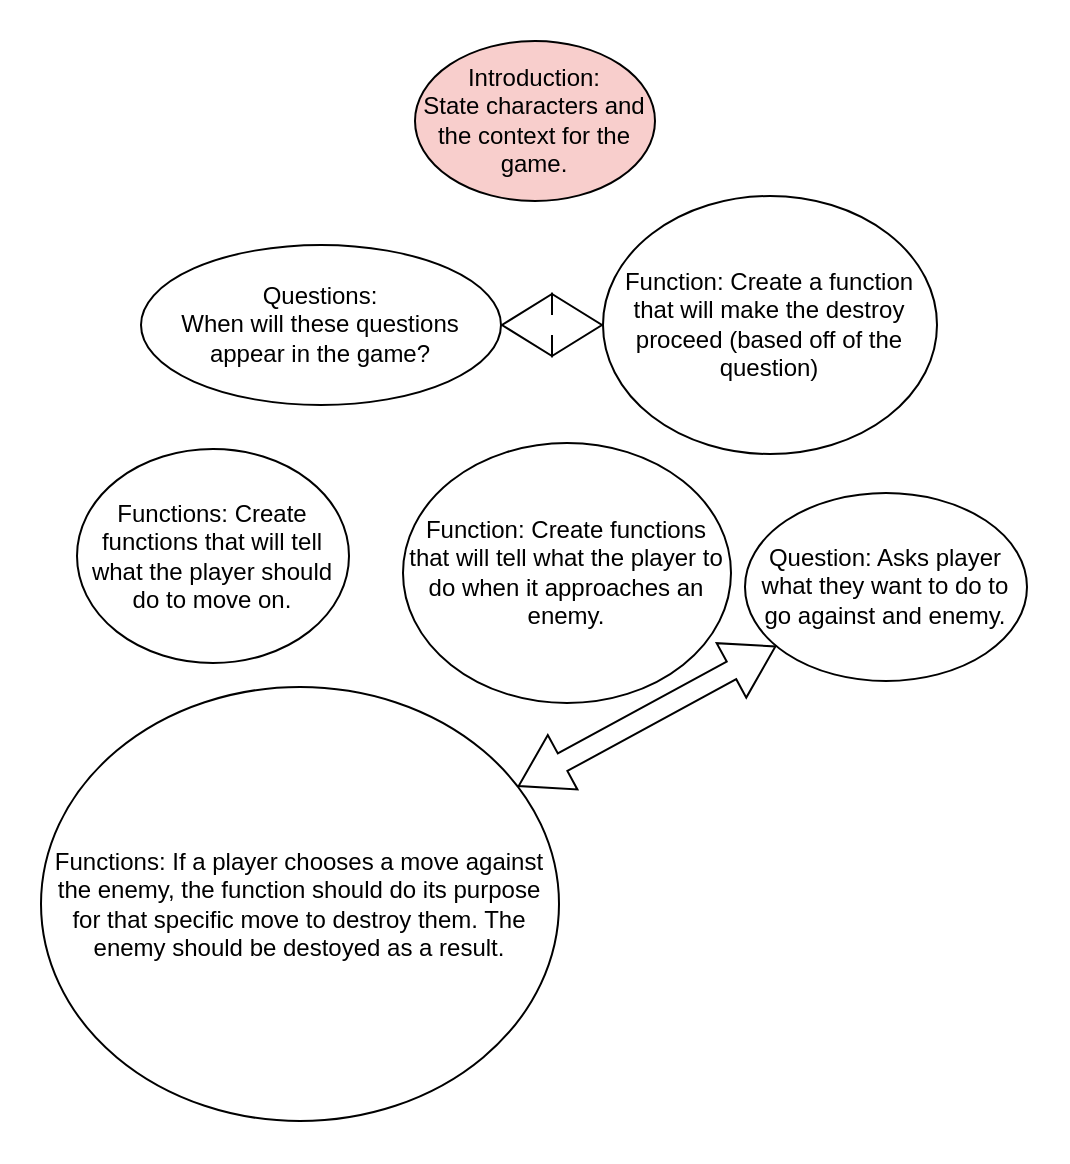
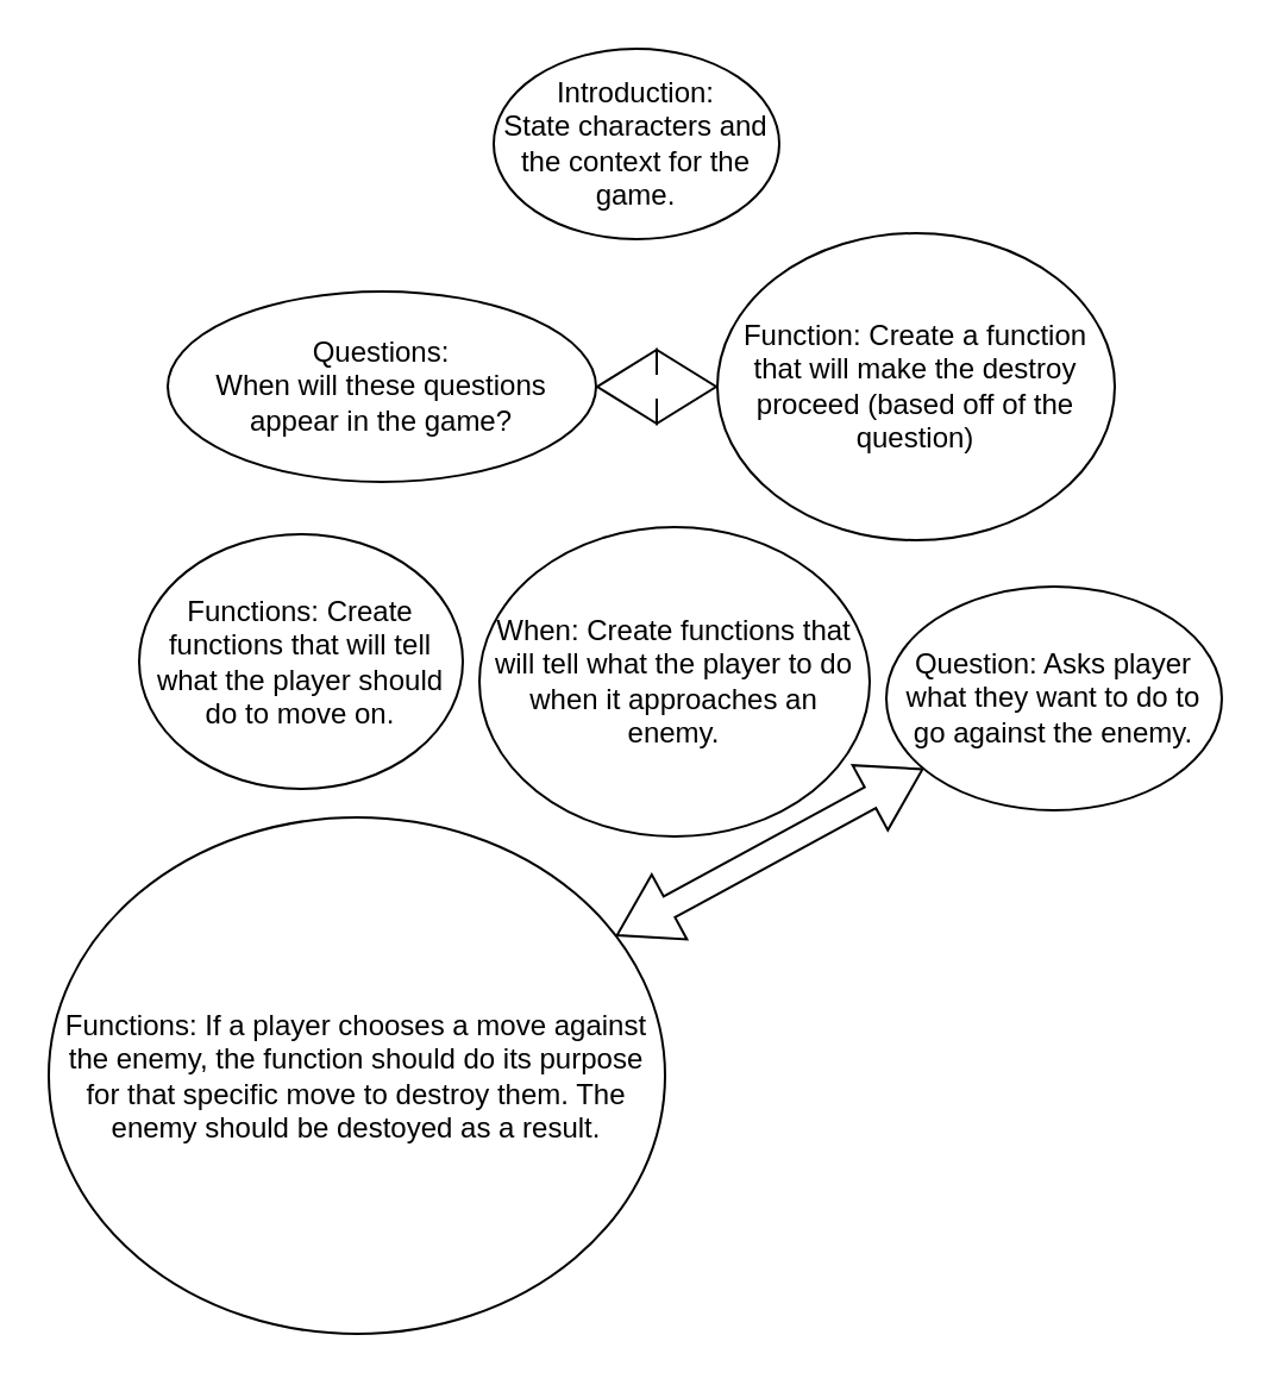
  <mxCell id="0" />
  <mxCell id="1" parent="0" />
- <mxCell id="2" value="Introduction:&lt;div&gt;State characters and the context for the game.&lt;/div&gt;" style="ellipse;whiteSpace=wrap;html=1;fillColor=#f8cecc;" vertex="1" parent="1"><mxGeometry x="207" y="20" width="120" height="80" as="geometry" /></mxCell>
+ <mxCell id="2" value="Introduction:&lt;div&gt;State characters and the context for the game.&lt;/div&gt;" style="ellipse;whiteSpace=wrap;html=1;" vertex="1" parent="1"><mxGeometry x="207" y="20" width="120" height="80" as="geometry" /></mxCell>
  <mxCell id="3" value="Questions:&lt;div&gt;When will these questions appear in the game?&lt;/div&gt;" style="ellipse;whiteSpace=wrap;html=1;" vertex="1" parent="1"><mxGeometry x="70" y="122" width="180" height="80" as="geometry" /></mxCell>
  <mxCell id="4" value="Function: Create a function that will make the destroy proceed (based off of the question)" style="ellipse;whiteSpace=wrap;html=1;" vertex="1" parent="1"><mxGeometry x="301" y="97.5" width="167" height="129" as="geometry" /></mxCell>
  <mxCell id="5" value="" style="shape=flexArrow;endArrow=classic;startArrow=classic;html=1;rounded=0;fontSize=12;startSize=8;endSize=8;curved=1;entryX=0;entryY=0.5;entryDx=0;entryDy=0;exitX=1;exitY=0.5;exitDx=0;exitDy=0;" edge="1" parent="1" source="3" target="4"><mxGeometry width="100" height="100" relative="1" as="geometry"><mxPoint x="195" y="161" as="sourcePoint" /><mxPoint x="355" y="150" as="targetPoint" /></mxGeometry></mxCell>
- <mxCell id="6" value="Functions: Create functions that will tell what the player should do to move on." style="ellipse;whiteSpace=wrap;html=1;" vertex="1" parent="1"><mxGeometry x="38" y="224" width="136" height="107" as="geometry" /></mxCell>
- <mxCell id="7" value="Function: Create functions that will tell what the player to do when it approaches an enemy." style="ellipse;whiteSpace=wrap;html=1;" vertex="1" parent="1"><mxGeometry x="201" y="221" width="164" height="130" as="geometry" /></mxCell>
- <mxCell id="8" value="Question: Asks player what they want to do to go against and enemy." style="ellipse;whiteSpace=wrap;html=1;" vertex="1" parent="1"><mxGeometry x="372" y="246" width="141" height="94" as="geometry" /></mxCell>
+ <mxCell id="6" value="Functions: Create functions that will tell what the player should do to move on." style="ellipse;whiteSpace=wrap;html=1;" vertex="1" parent="1"><mxGeometry x="58" y="224" width="136" height="107" as="geometry" /></mxCell>
+ <mxCell id="7" value="When: Create functions that will tell what the player to do when it approaches an enemy." style="ellipse;whiteSpace=wrap;html=1;" vertex="1" parent="1"><mxGeometry x="201" y="221" width="164" height="130" as="geometry" /></mxCell>
+ <mxCell id="8" value="Question: Asks player what they want to do to go against the enemy." style="ellipse;whiteSpace=wrap;html=1;" vertex="1" parent="1"><mxGeometry x="372" y="246" width="141" height="94" as="geometry" /></mxCell>
  <mxCell id="9" value="" style="shape=flexArrow;endArrow=classic;startArrow=classic;html=1;rounded=0;fontSize=12;startSize=8;endSize=8;curved=1;" edge="1" parent="1" source="8" target="10"><mxGeometry width="100" height="100" relative="1" as="geometry"><mxPoint x="348" y="387" as="sourcePoint" /><mxPoint x="452" y="343" as="targetPoint" /></mxGeometry></mxCell>
  <mxCell id="10" value="Functions: If a player chooses a move against the enemy, the function should do its purpose for that specific move to destroy them. The enemy should be destoyed as a result." style="ellipse;whiteSpace=wrap;html=1;" vertex="1" parent="1"><mxGeometry x="20" y="343" width="259" height="217" as="geometry" /></mxCell>
